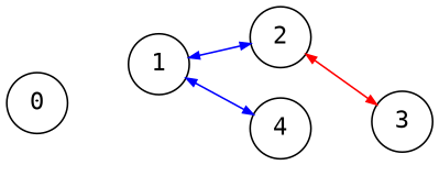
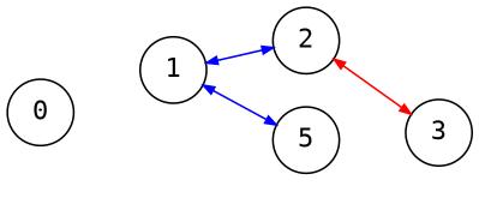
  digraph {
    normalize=true
    rankdir=LR
    node [fixedsize=true fontname=monospace shape=circle]
    edge [arrowsize=0.6 color=red dir=both style=invis]
    0 [width=0.5]
    1 [width=0.5]
    2 [width=0.5]
    3 [width=0.5]
-   4 [width=0.5]
+   4 [width=0.5 label=5]
    0 -> 1
    0 -> 2
    0 -> 3
    0 -> 4
    1 -> 2 [color=blue style=""]
    1 -> 4 [color=blue style=""]
    2 -> 3 [style=""]
  }
